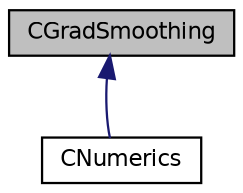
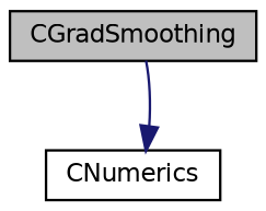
  digraph {
    node [color=black fontname=Helvetica fontsize=10 shape=record style=filled]
    n1 [fillcolor=grey75 fontcolor=black height=0.2 label=CGradSmoothing width=0.4]
    n2 [fillcolor=white height=0.2 label=CNumerics width=0.4]
-   n1 -> n2 [color=midnightblue dir=back fontname=Helvetica fontsize=10 labelfontname=Helvetica labelfontsize=10 style=solid]
+   n2 -> n1 [color=midnightblue dir=back fontname=Helvetica fontsize=10 labelfontname=Helvetica labelfontsize=10 style=solid]
  }
